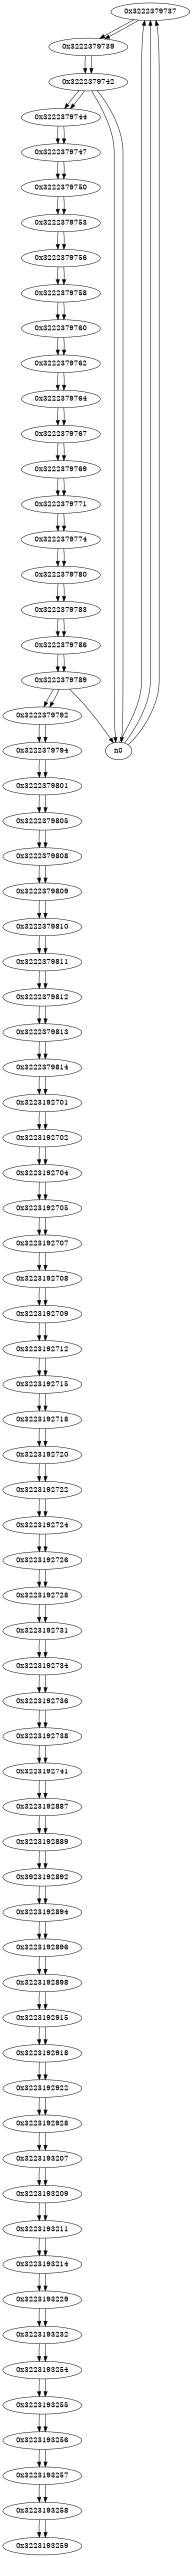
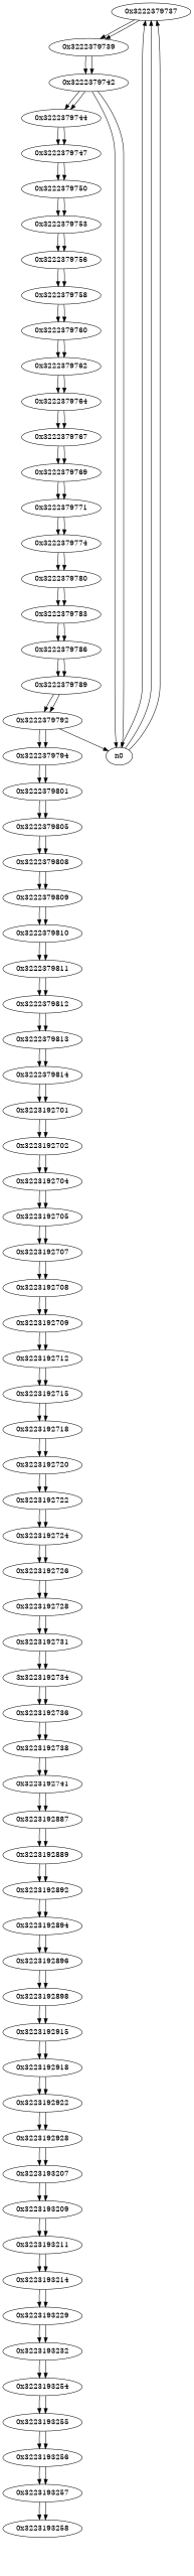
  digraph {
    n1 [label="0x3222379737"]
    n2 [label="0x3222379739"]
    n3 [label="0x3222379742"]
    n4 [label="0x3222379744"]
    n0
    n5 [label="0x3222379747"]
    n6 [label="0x3222379750"]
    n7 [label="0x3222379753"]
    n8 [label="0x3222379756"]
    n9 [label="0x3222379758"]
    n10 [label="0x3222379760"]
    n11 [label="0x3222379762"]
    n12 [label="0x3222379764"]
    n13 [label="0x3222379767"]
    n14 [label="0x3222379769"]
    n15 [label="0x3222379771"]
    n16 [label="0x3222379774"]
    n17 [label="0x3222379780"]
    n18 [label="0x3222379783"]
    n19 [label="0x3222379786"]
    n20 [label="0x3222379789"]
    n21 [label="0x3222379792"]
    n22 [label="0x3222379794"]
    n23 [label="0x3222379801"]
    n24 [label="0x3222379805"]
    n25 [label="0x3222379808"]
    n26 [label="0x3222379809"]
    n27 [label="0x3222379810"]
    n28 [label="0x3222379811"]
    n29 [label="0x3222379812"]
    n30 [label="0x3222379813"]
    n31 [label="0x3222379814"]
    n32 [label="0x3223192701"]
    n33 [label="0x3223192702"]
    n34 [label="0x3223192704"]
    n35 [label="0x3223192705"]
    n36 [label="0x3223192707"]
    n37 [label="0x3223192708"]
    n38 [label="0x3223192709"]
    n39 [label="0x3223192712"]
    n40 [label="0x3223192715"]
    n41 [label="0x3223192718"]
    n42 [label="0x3223192720"]
    n43 [label="0x3223192722"]
    n44 [label="0x3223192724"]
    n45 [label="0x3223192726"]
    n46 [label="0x3223192728"]
    n47 [label="0x3223192731"]
-   n48 [label="0x3223192734"]
+   n48 [label="3x3223192734"]
    n49 [label="0x3223192736"]
    n50 [label="0x3223192738"]
    n51 [label="0x3223192741"]
    n52 [label="0x3223192887"]
    n53 [label="0x3223192889"]
-   n54 [label="0x3923192892"]
+   n54 [label="0x3223192892"]
    n55 [label="0x3223192894"]
    n56 [label="0x3223192896"]
    n57 [label="0x3223192898"]
    n58 [label="0x3223192915"]
    n59 [label="0x3223192918"]
    n60 [label="0x3223192922"]
    n61 [label="0x3223192928"]
    n62 [label="0x3223193207"]
    n63 [label="0x3223193209"]
    n64 [label="0x3223193211"]
    n65 [label="0x3223193214"]
    n66 [label="0x3223193229"]
    n67 [label="0x3223193232"]
    n68 [label="0x3223193254"]
    n69 [label="0x3223193255"]
    n70 [label="0x3223193256"]
    n71 [label="0x3223193257"]
    n72 [label="0x3223193258"]
-   n73 [label="0x3223193259"]
    n1 -> n2
    n1 -> n2
    n2 -> n3
    n2 -> n3
    n3 -> n4
    n3 -> n4
    n3 -> n0
    n3 -> n0
    n4 -> n5
    n4 -> n5
    n0 -> n1
    n0 -> n1
    n0 -> n1
    n5 -> n6
    n5 -> n6
    n6 -> n7
    n6 -> n7
    n7 -> n8
    n7 -> n8
    n8 -> n9
    n8 -> n9
    n9 -> n10
    n9 -> n10
    n10 -> n11
    n10 -> n11
    n11 -> n12
    n11 -> n12
    n12 -> n13
    n12 -> n13
    n13 -> n14
    n13 -> n14
    n14 -> n15
    n14 -> n15
    n15 -> n16
    n15 -> n16
    n16 -> n17
    n16 -> n17
    n17 -> n18
    n17 -> n18
    n18 -> n19
    n18 -> n19
    n19 -> n20
    n19 -> n20
    n20 -> n21
    n20 -> n21
-   n20 -> n0
+   n21 -> n0
    n21 -> n22
    n21 -> n22
    n22 -> n23
    n22 -> n23
    n23 -> n24
    n23 -> n24
    n24 -> n25
    n24 -> n25
    n25 -> n26
    n25 -> n26
    n26 -> n27
    n26 -> n27
    n27 -> n28
    n27 -> n28
    n28 -> n29
    n28 -> n29
    n29 -> n30
    n29 -> n30
    n30 -> n31
    n30 -> n31
    n31 -> n32
    n31 -> n32
    n32 -> n33
    n32 -> n33
    n33 -> n34
    n33 -> n34
    n34 -> n35
    n34 -> n35
    n35 -> n36
    n35 -> n36
    n36 -> n37
    n36 -> n37
    n37 -> n38
    n37 -> n38
    n38 -> n39
    n38 -> n39
    n39 -> n40
    n39 -> n40
    n40 -> n41
    n40 -> n41
    n41 -> n42
    n41 -> n42
    n42 -> n43
    n42 -> n43
    n43 -> n44
    n43 -> n44
    n44 -> n45
    n44 -> n45
    n45 -> n46
    n45 -> n46
    n46 -> n47
    n46 -> n47
    n47 -> n48
    n47 -> n48
    n48 -> n49
    n48 -> n49
    n49 -> n50
    n49 -> n50
    n50 -> n51
    n50 -> n51
    n51 -> n52
    n51 -> n52
    n52 -> n53
    n52 -> n53
    n53 -> n54
    n53 -> n54
    n54 -> n55
    n54 -> n55
    n55 -> n56
    n55 -> n56
    n56 -> n57
    n56 -> n57
    n57 -> n58
    n57 -> n58
    n58 -> n59
    n58 -> n59
    n59 -> n60
    n59 -> n60
    n60 -> n61
    n60 -> n61
    n61 -> n62
    n61 -> n62
    n62 -> n63
    n62 -> n63
    n63 -> n64
    n63 -> n64
    n64 -> n65
    n64 -> n65
    n65 -> n66
    n65 -> n66
    n66 -> n67
    n66 -> n67
    n67 -> n68
    n67 -> n68
    n68 -> n69
    n68 -> n69
    n69 -> n70
    n69 -> n70
    n70 -> n71
    n70 -> n71
    n71 -> n72
    n71 -> n72
-   n72 -> n73
-   n72 -> n73
  }
